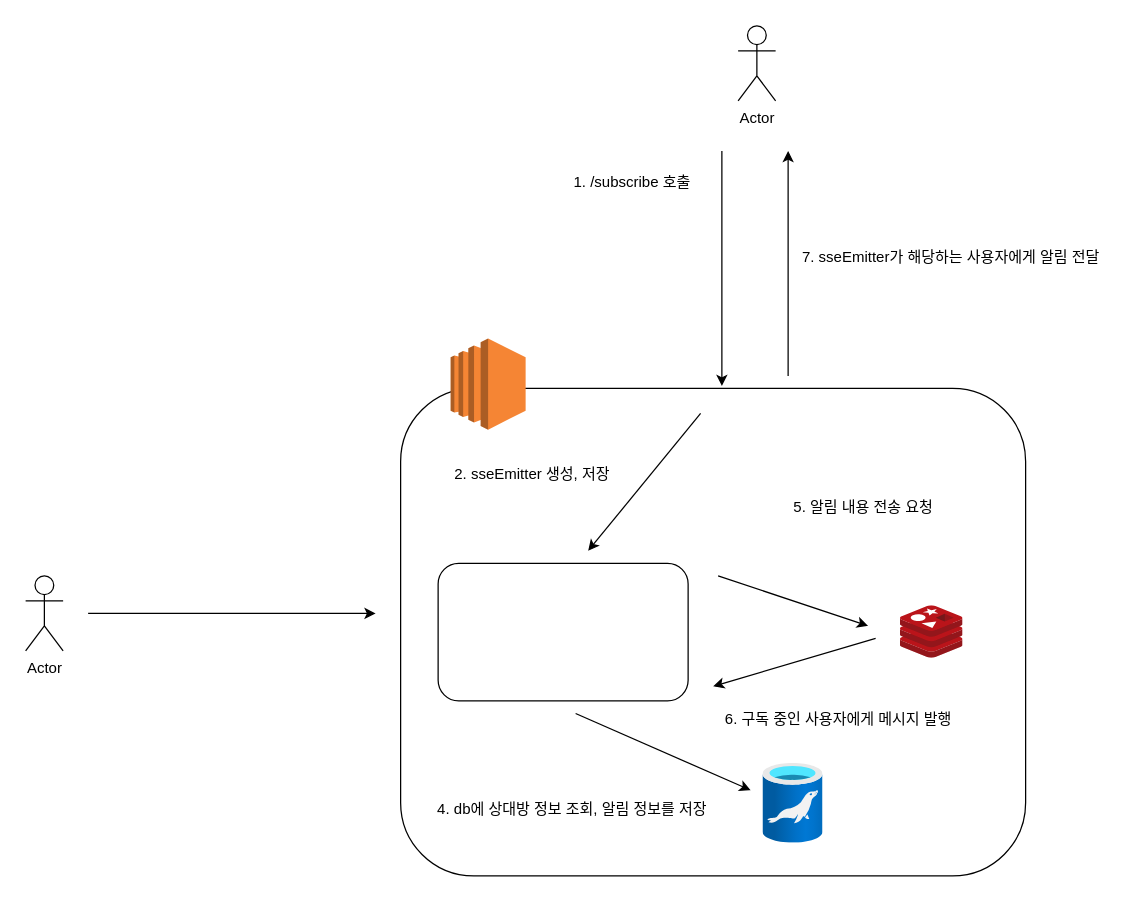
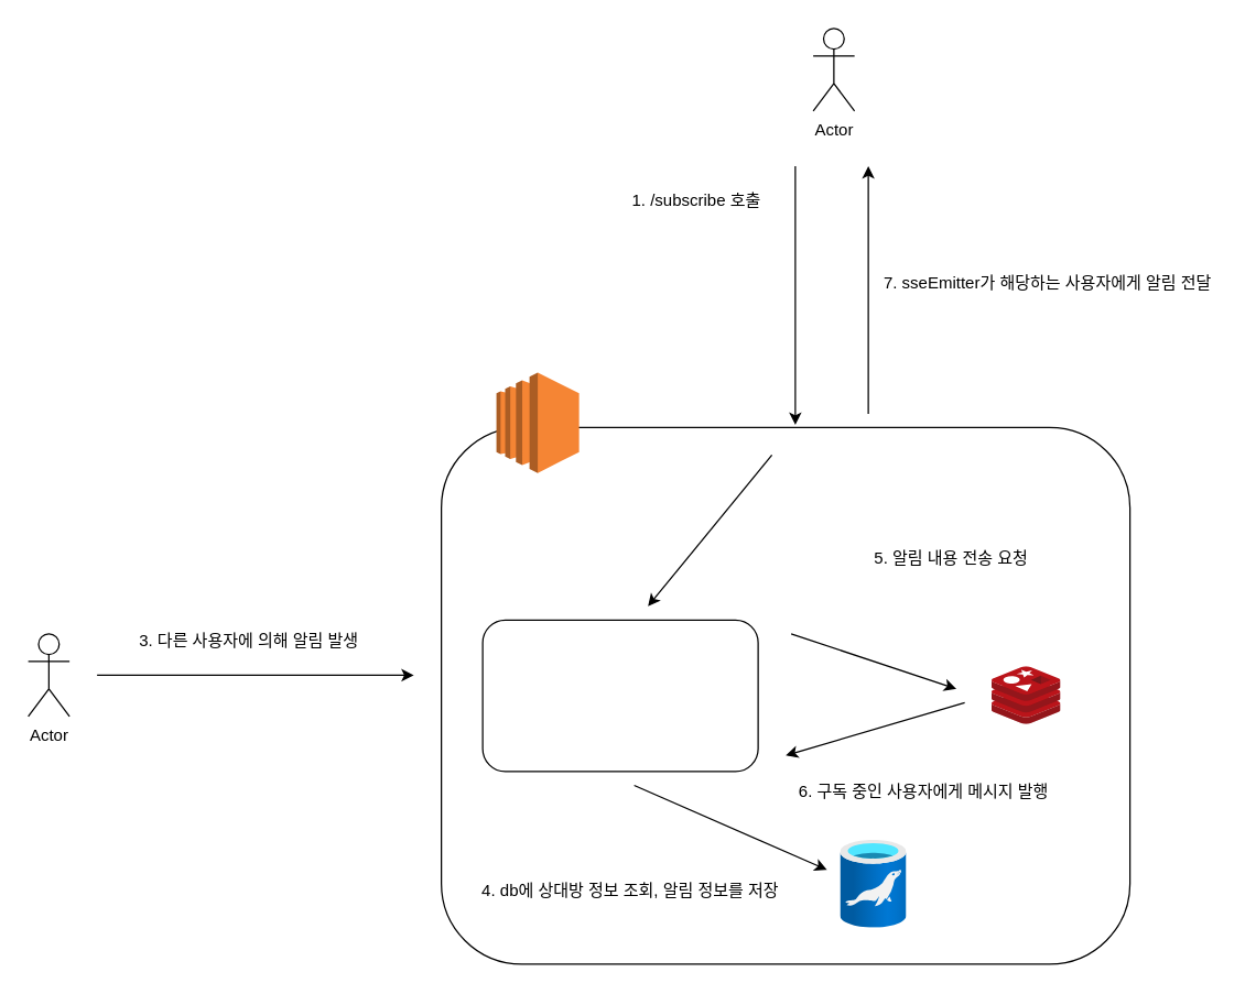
  <mxCell id="0" />
  <mxCell id="1" parent="0" />
  <mxCell id="2" value="" style="rounded=1;whiteSpace=wrap;html=1;" vertex="1" parent="1"><mxGeometry x="320" y="310" width="500" height="390" as="geometry" /></mxCell>
  <mxCell id="3" value="" style="image;sketch=0;aspect=fixed;html=1;points=[];align=center;fontSize=12;image=img/lib/mscae/Cache_Redis_Product.svg;" vertex="1" parent="1"><mxGeometry x="720" y="484" width="50" height="42" as="geometry" /></mxCell>
  <mxCell id="4" value="" style="outlineConnect=0;dashed=0;verticalLabelPosition=bottom;verticalAlign=top;align=center;html=1;shape=mxgraph.aws3.ec2;fillColor=#F58534;gradientColor=none;" vertex="1" parent="1"><mxGeometry x="360" y="270" width="60" height="73" as="geometry" /></mxCell>
  <mxCell id="5" value="" style="rounded=1;whiteSpace=wrap;html=1;" vertex="1" parent="1"><mxGeometry x="350" y="450" width="200" height="110" as="geometry" /></mxCell>
  <mxCell id="6" value="" style="shape=image;imageAspect=0;aspect=fixed;verticalLabelPosition=bottom;verticalAlign=top;image=https://i0.wp.com/blogcodestates.com/wp-content/uploads/2022/11/%EC%8A%A4%ED%94%84%EB%A7%81%EB%B6%80%ED%8A%B8.png?resize=750%2C343&amp;ssl=1;" vertex="1" parent="1"><mxGeometry x="367" y="468.38" width="160" height="73.24" as="geometry" /></mxCell>
  <mxCell id="7" value="Actor" style="shape=umlActor;verticalLabelPosition=bottom;verticalAlign=top;html=1;outlineConnect=0;" vertex="1" parent="1"><mxGeometry x="590" y="20" width="30" height="60" as="geometry" /></mxCell>
  <mxCell id="8" value="" style="endArrow=classic;html=1;rounded=0;entryX=0.514;entryY=-0.005;entryDx=0;entryDy=0;entryPerimeter=0;" edge="1" parent="1" target="2"><mxGeometry width="50" height="50" relative="1" as="geometry"><mxPoint x="577" y="120" as="sourcePoint" /><mxPoint x="545" y="180" as="targetPoint" /></mxGeometry></mxCell>
  <mxCell id="9" value="1. /subscribe 호출" style="text;html=1;align=center;verticalAlign=middle;resizable=0;points=[];autosize=1;strokeColor=none;fillColor=none;" vertex="1" parent="1"><mxGeometry x="445" y="130" width="120" height="30" as="geometry" /></mxCell>
  <mxCell id="10" value="" style="image;aspect=fixed;html=1;points=[];align=center;fontSize=12;image=img/lib/azure2/databases/Azure_Database_MariaDB_Server.svg;" vertex="1" parent="1"><mxGeometry x="610" y="610" width="48" height="64" as="geometry" /></mxCell>
  <mxCell id="11" value="" style="endArrow=classic;html=1;rounded=0;" edge="1" parent="1"><mxGeometry width="50" height="50" relative="1" as="geometry"><mxPoint x="560" y="330" as="sourcePoint" /><mxPoint x="470" y="440" as="targetPoint" /></mxGeometry></mxCell>
- <mxCell id="12" value="2. sseEmitter 생성, 저장" style="text;html=1;align=center;verticalAlign=middle;resizable=0;points=[];autosize=1;strokeColor=none;fillColor=none;" vertex="1" parent="1"><mxGeometry x="350" y="364" width="150" height="30" as="geometry" /></mxCell>
  <mxCell id="13" value="" style="endArrow=classic;html=1;rounded=0;" edge="1" parent="1"><mxGeometry width="50" height="50" relative="1" as="geometry"><mxPoint x="70" y="490" as="sourcePoint" /><mxPoint x="300" y="490" as="targetPoint" /></mxGeometry></mxCell>
  <mxCell id="14" value="Actor" style="shape=umlActor;verticalLabelPosition=bottom;verticalAlign=top;html=1;outlineConnect=0;" vertex="1" parent="1"><mxGeometry x="20" y="460" width="30" height="60" as="geometry" /></mxCell>
+ <mxCell id="15" value="3. 다른 사용자에 의해 알림 발생" style="text;html=1;align=center;verticalAlign=middle;resizable=0;points=[];autosize=1;strokeColor=none;fillColor=none;" vertex="1" parent="1"><mxGeometry x="90" y="450" width="180" height="30" as="geometry" /></mxCell>
  <mxCell id="16" value="" style="endArrow=classic;html=1;rounded=0;exitX=0.3;exitY=0.667;exitDx=0;exitDy=0;exitPerimeter=0;" edge="1" parent="1"><mxGeometry width="50" height="50" relative="1" as="geometry"><mxPoint x="460" y="570.13" as="sourcePoint" /><mxPoint x="600" y="631.482" as="targetPoint" /></mxGeometry></mxCell>
  <mxCell id="17" value="4. db에 상대방 정보 조회, 알림 정보를 저장" style="text;html=1;align=center;verticalAlign=middle;resizable=0;points=[];autosize=1;strokeColor=none;fillColor=none;" vertex="1" parent="1"><mxGeometry x="337" y="632" width="240" height="30" as="geometry" /></mxCell>
  <mxCell id="18" value="" style="endArrow=classic;html=1;rounded=0;" edge="1" parent="1"><mxGeometry width="50" height="50" relative="1" as="geometry"><mxPoint x="574" y="460" as="sourcePoint" /><mxPoint x="694" y="500" as="targetPoint" /></mxGeometry></mxCell>
  <mxCell id="19" value="5. 알림 내용 전송 요청" style="text;html=1;align=center;verticalAlign=middle;resizable=0;points=[];autosize=1;strokeColor=none;fillColor=none;" vertex="1" parent="1"><mxGeometry x="620" y="390" width="140" height="30" as="geometry" /></mxCell>
  <mxCell id="20" value="" style="endArrow=classic;html=1;rounded=0;" edge="1" parent="1"><mxGeometry width="50" height="50" relative="1" as="geometry"><mxPoint x="700" y="510" as="sourcePoint" /><mxPoint x="570" y="548.38" as="targetPoint" /></mxGeometry></mxCell>
  <mxCell id="21" value="6. 구독 중인 사용자에게 메시지 발행" style="text;html=1;align=center;verticalAlign=middle;resizable=0;points=[];autosize=1;strokeColor=none;fillColor=none;" vertex="1" parent="1"><mxGeometry x="570" y="560" width="200" height="30" as="geometry" /></mxCell>
  <mxCell id="22" value="" style="endArrow=classic;html=1;rounded=0;" edge="1" parent="1"><mxGeometry width="50" height="50" relative="1" as="geometry"><mxPoint x="630" y="300" as="sourcePoint" /><mxPoint x="630" y="120" as="targetPoint" /></mxGeometry></mxCell>
  <mxCell id="23" value="7. sseEmitter가 해당하는 사용자에게 알림 전달" style="text;html=1;align=center;verticalAlign=middle;resizable=0;points=[];autosize=1;strokeColor=none;fillColor=none;" vertex="1" parent="1"><mxGeometry x="630" y="190" width="260" height="30" as="geometry" /></mxCell>
